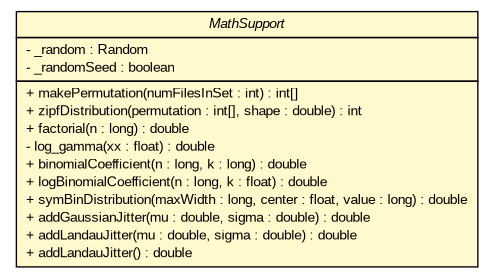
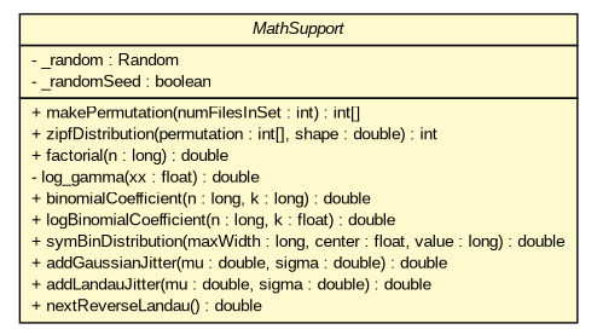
  digraph {
    nodesep=0.25
    ranksep=0.5
    rankdir=LR
-   n1 [fontcolor=black fontname=arial fontsize=10.0 label=<<table title="org.edg.data.replication.optorsim.infrastructure.MathSupport" border="0" cellborder="1" cellspacing="0" cellpadding="2" port="p" bgcolor="lemonChiffon" href="./MathSupport.html"> 		<tr><td><table border="0" cellspacing="0" cellpadding="1"> <tr><td align="center" balign="center"><font face="arial italic"> MathSupport </font></td></tr> 		</table></td></tr> 		<tr><td><table border="0" cellspacing="0" cellpadding="1"> <tr><td align="left" balign="left"> - _random : Random </td></tr> <tr><td align="left" balign="left"> - _randomSeed : boolean </td></tr> 		</table></td></tr> 		<tr><td><table border="0" cellspacing="0" cellpadding="1"> <tr><td align="left" balign="left"> + makePermutation(numFilesInSet : int) : int[] </td></tr> <tr><td align="left" balign="left"> + zipfDistribution(permutation : int[], shape : double) : int </td></tr> <tr><td align="left" balign="left"> + factorial(n : long) : double </td></tr> <tr><td align="left" balign="left"> - log_gamma(xx : float) : double </td></tr> <tr><td align="left" balign="left"> + binomialCoefficient(n : long, k : long) : double </td></tr> <tr><td align="left" balign="left"> + logBinomialCoefficient(n : long, k : float) : double </td></tr> <tr><td align="left" balign="left"> + symBinDistribution(maxWidth : long, center : float, value : long) : double </td></tr> <tr><td align="left" balign="left"> + addGaussianJitter(mu : double, sigma : double) : double </td></tr> <tr><td align="left" balign="left"> + addLandauJitter(mu : double, sigma : double) : double </td></tr> <tr><td align="left" balign="left"> + addLandauJitter() : double </td></tr> 		</table></td></tr> 		</table>> shape=plaintext]
+   n1 [fontcolor=black fontname=arial fontsize=10.0 label=<<table title="org.edg.data.replication.optorsim.infrastructure.MathSupport" border="0" cellborder="1" cellspacing="0" cellpadding="2" port="p" bgcolor="lemonChiffon" href="./MathSupport.html"> 		<tr><td><table border="0" cellspacing="0" cellpadding="1"> <tr><td align="center" balign="center"><font face="arial italic"> MathSupport </font></td></tr> 		</table></td></tr> 		<tr><td><table border="0" cellspacing="0" cellpadding="1"> <tr><td align="left" balign="left"> - _random : Random </td></tr> <tr><td align="left" balign="left"> - _randomSeed : boolean </td></tr> 		</table></td></tr> 		<tr><td><table border="0" cellspacing="0" cellpadding="1"> <tr><td align="left" balign="left"> + makePermutation(numFilesInSet : int) : int[] </td></tr> <tr><td align="left" balign="left"> + zipfDistribution(permutation : int[], shape : double) : int </td></tr> <tr><td align="left" balign="left"> + factorial(n : long) : double </td></tr> <tr><td align="left" balign="left"> - log_gamma(xx : float) : double </td></tr> <tr><td align="left" balign="left"> + binomialCoefficient(n : long, k : long) : double </td></tr> <tr><td align="left" balign="left"> + logBinomialCoefficient(n : long, k : float) : double </td></tr> <tr><td align="left" balign="left"> + symBinDistribution(maxWidth : long, center : float, value : long) : double </td></tr> <tr><td align="left" balign="left"> + addGaussianJitter(mu : double, sigma : double) : double </td></tr> <tr><td align="left" balign="left"> + addLandauJitter(mu : double, sigma : double) : double </td></tr> <tr><td align="left" balign="left"> + nextReverseLandau() : double </td></tr> 		</table></td></tr> 		</table>> shape=plaintext]
  }
